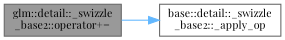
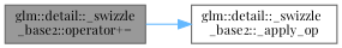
  digraph {
    rankdir=LR
    fontname="Playfair Display"
    node [fontname="Playfair Display" fontsize=10 shape=box style=filled]
    n1 [color=gray40 fillcolor=grey60 fontcolor=black height=0.2 label="glm::detail::_swizzle\l_base2::operator+=" width=0.4]
-   n2 [color=grey40 fillcolor=white height=0.2 label="base::detail::_swizzle\l_base2::_apply_op" width=0.4]
+   n2 [color=grey40 fillcolor=white height=0.2 label="glm::detail::_swizzle\l_base2::_apply_op" width=0.4]
    n1 -> n2 [color=steelblue1 fontname="Playfair Display" fontsize=10 labelfontname=Helvetica labelfontsize=10 style=solid]
  }
